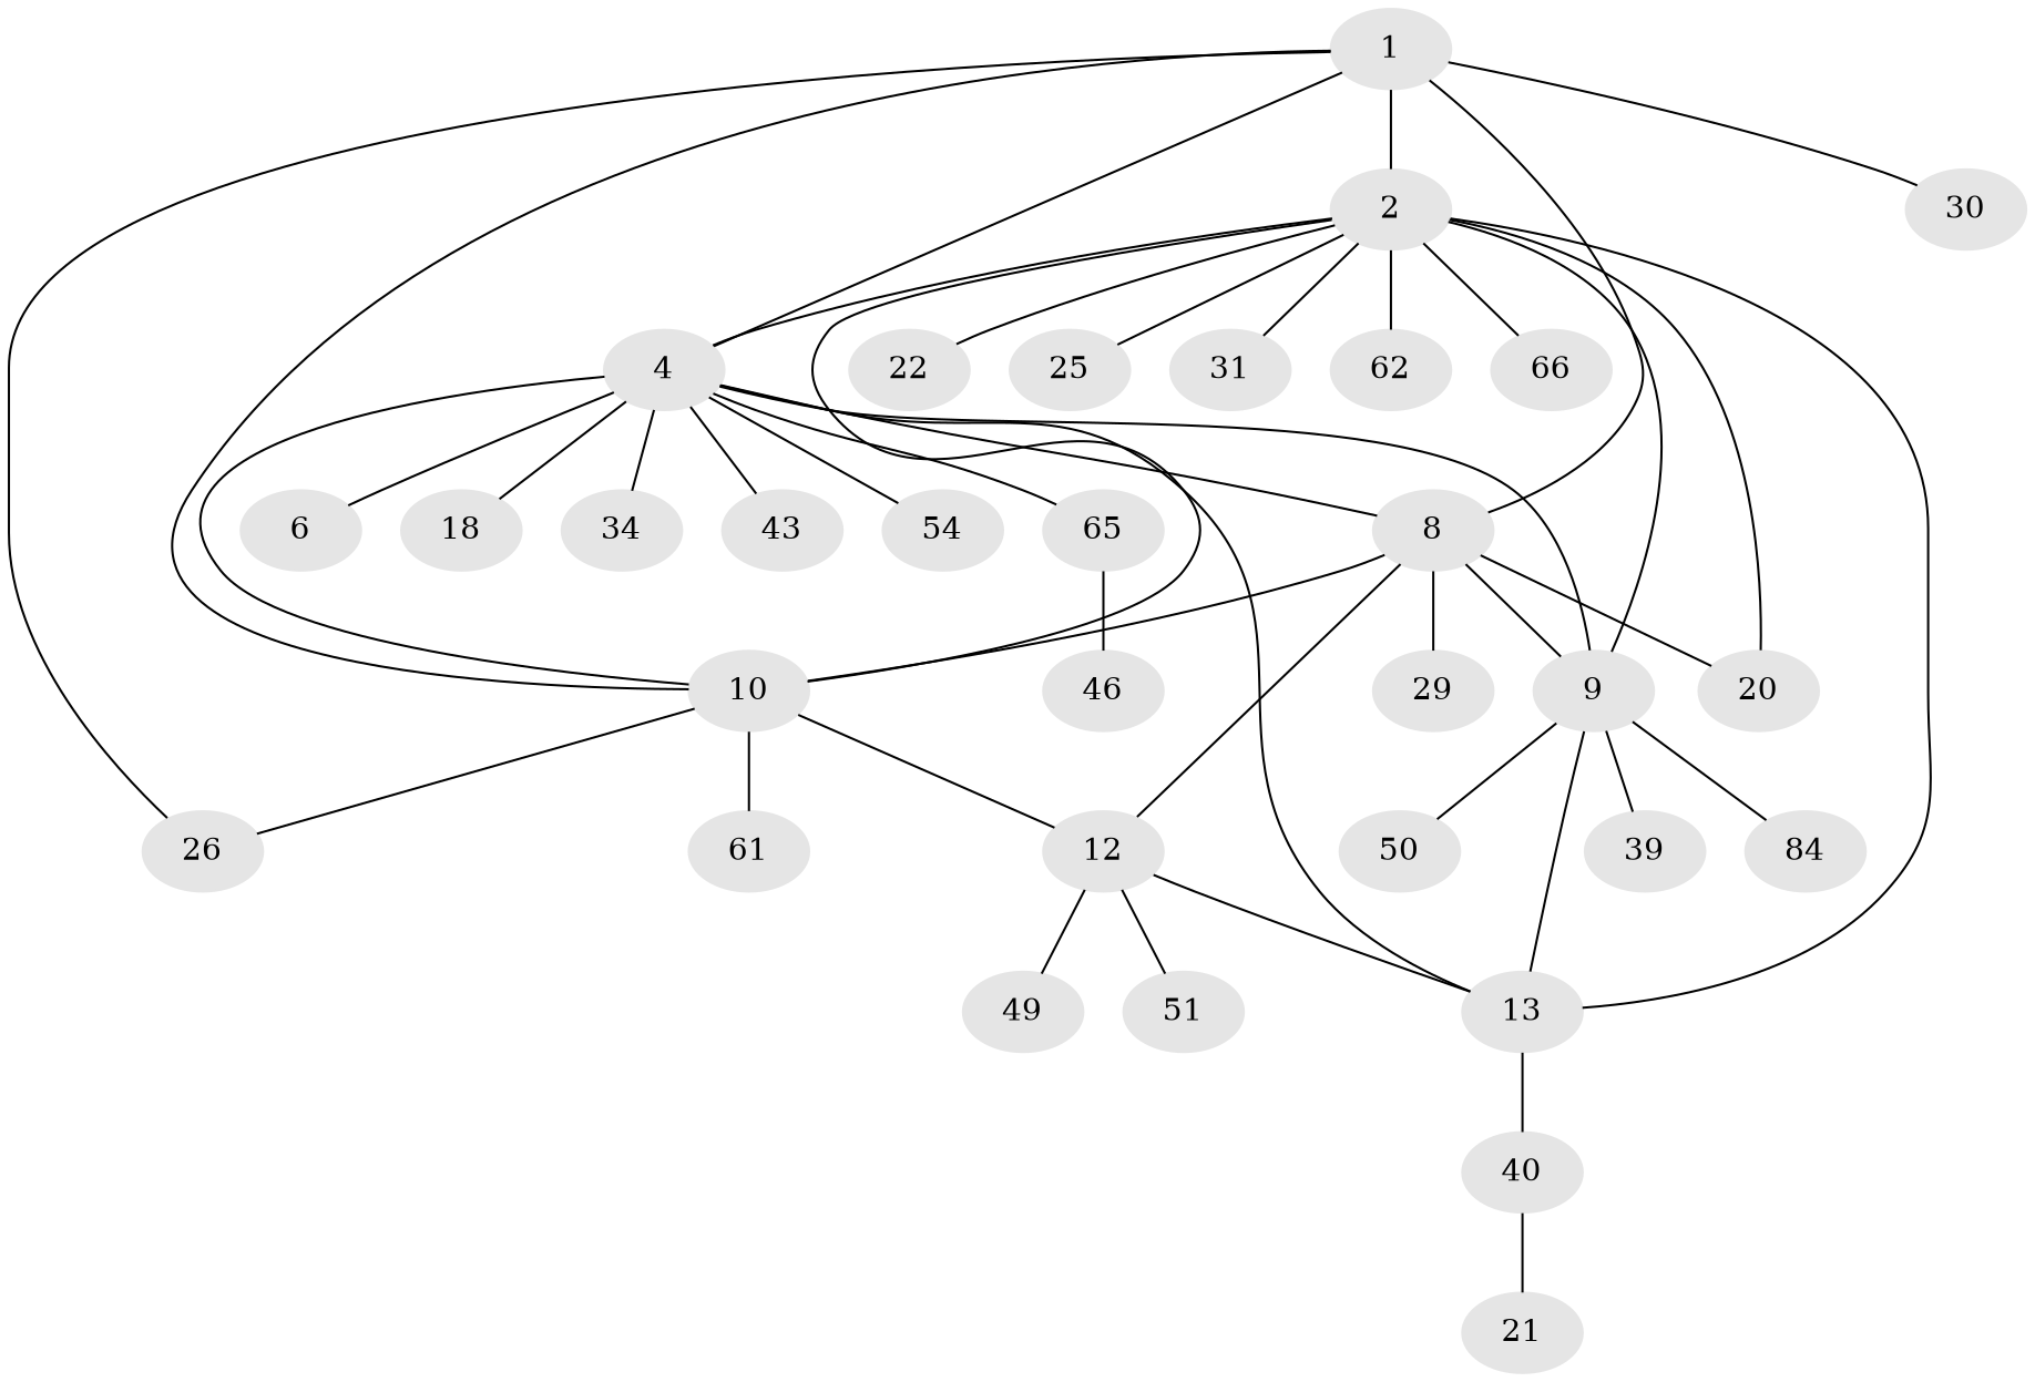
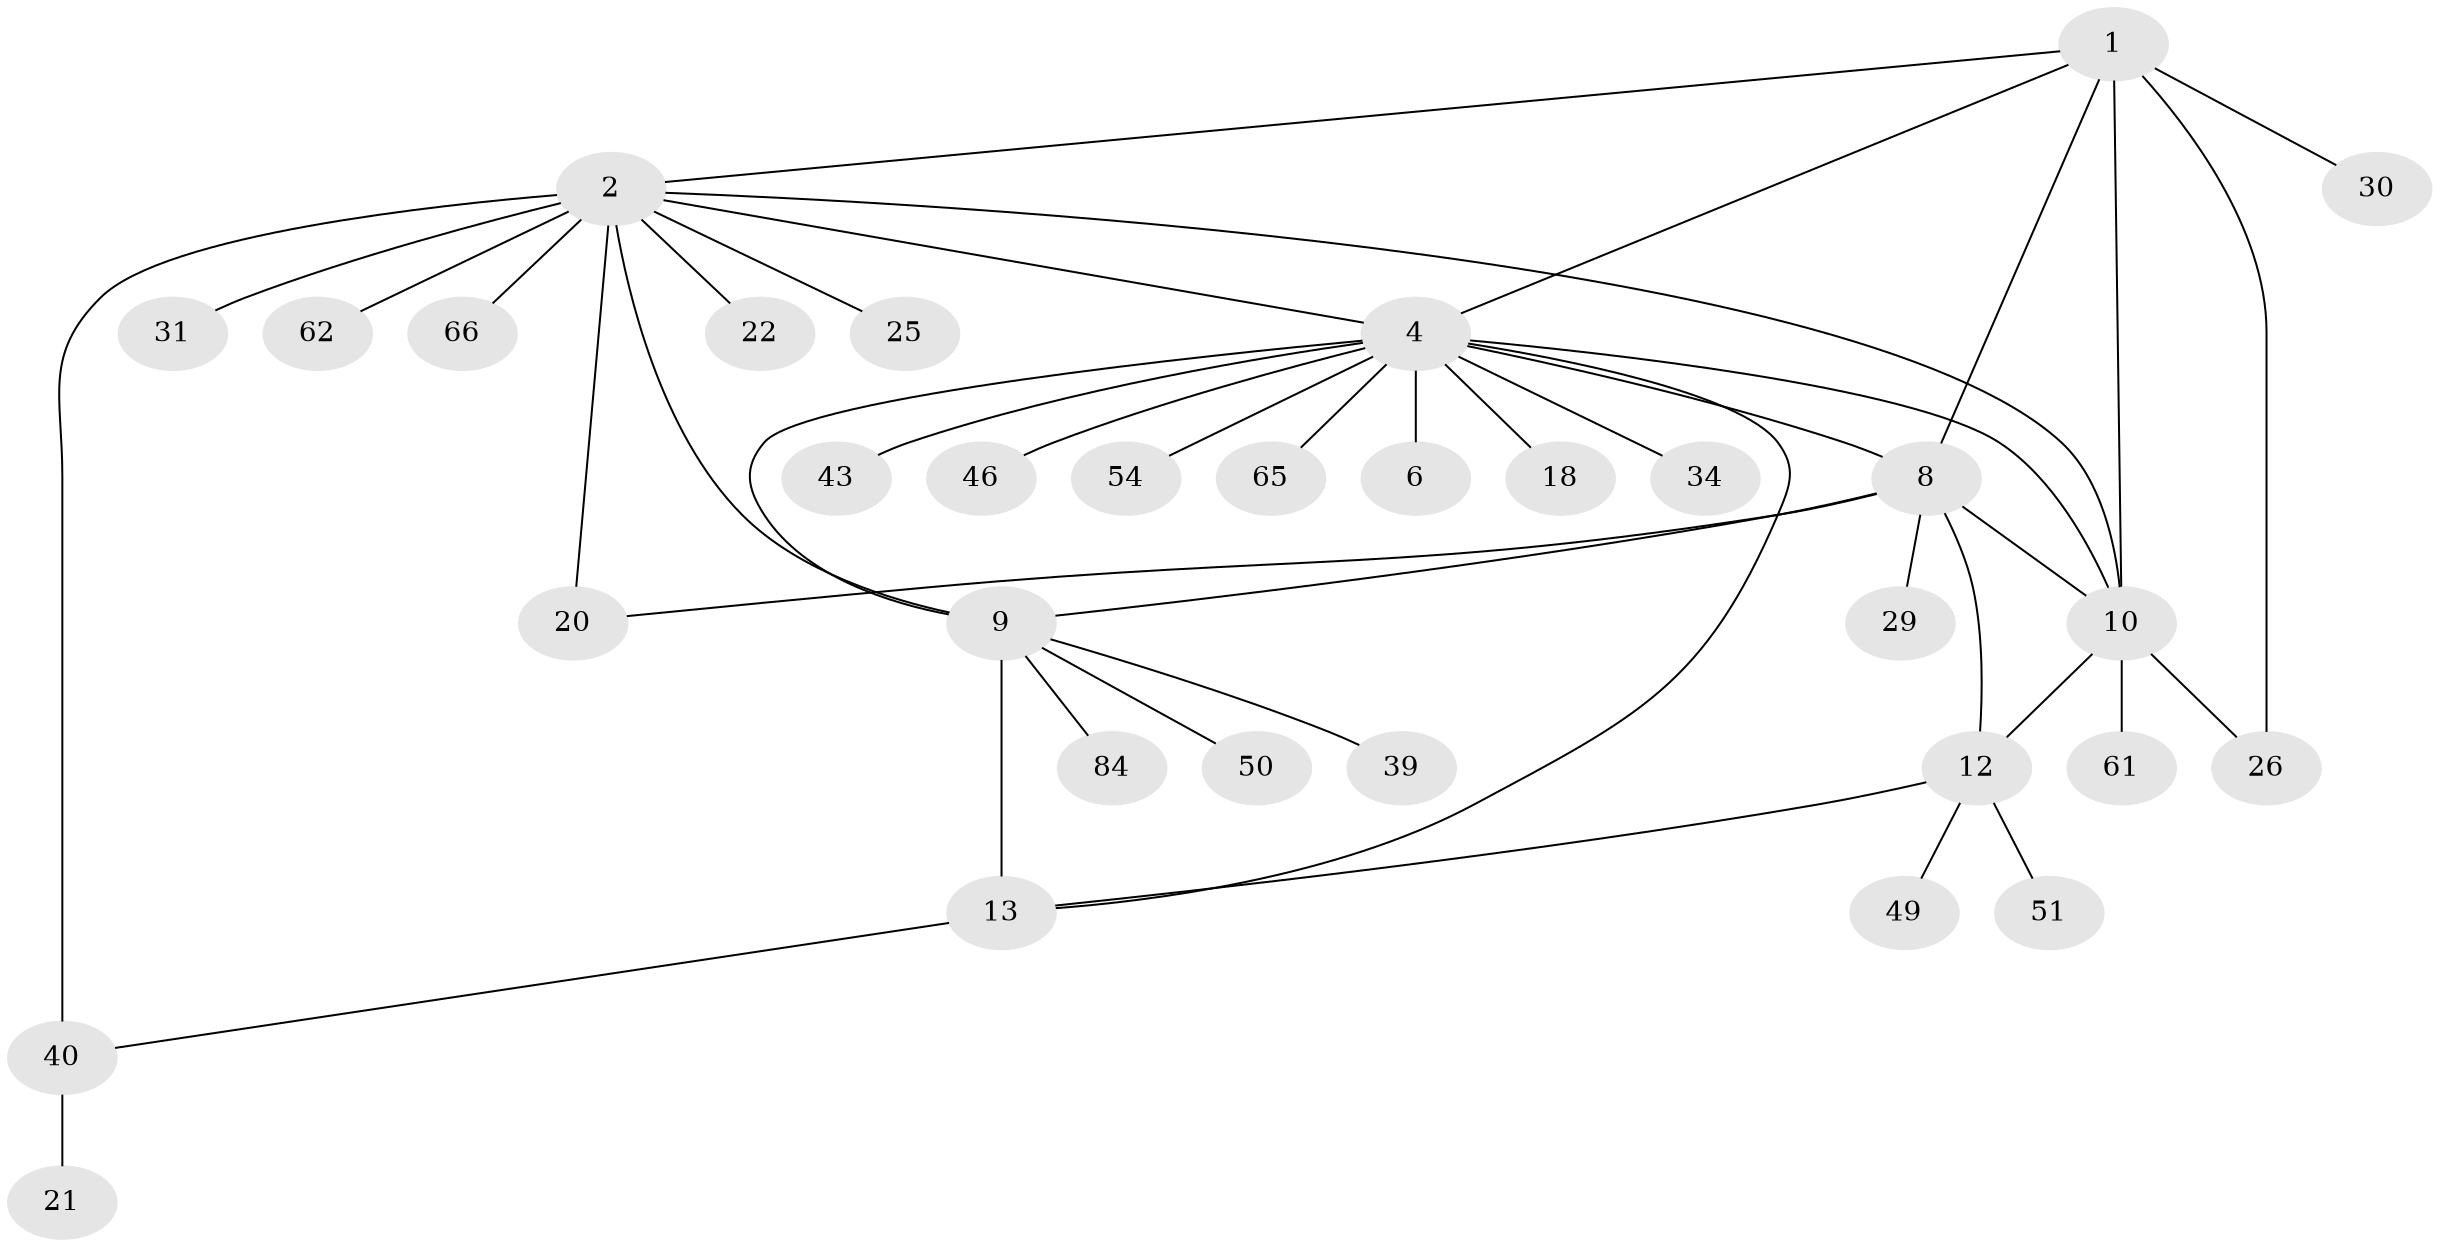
  graph {
    node [color=gray90 style=filled]
    1 [super="+3+52+53+60+27"]
    2 [super="+7+16+58+45+37+23+32"]
    4 [super="+5"]
    8 [super="+28+11+38+36+47"]
    10
    26 [super="+41"]
    30
    9 [super="+19+15"]
    13 [super="+24+14+63+67"]
    22
    25
    31
    62
    66
    20 [super="+56"]
    6 [super="+57"]
    18
    34
    43
    46
    54
    65
    12
    29
    61
    39
    n27 [label=84]
    50
    40
    49
    51
    21
    1 -- 2 [weight=2]
    1 -- 4
    1 -- 8
    1 -- 10
    1 -- 26
    1 -- 30
    2 -- 4
    2 -- 10
    2 -- 9
-   2 -- 13 [weight=2]
+   2 -- 40 [weight=2]
    2 -- 22
    2 -- 25
    2 -- 31
    2 -- 62
    2 -- 66
    2 -- 20 [weight=2]
    4 -- 8
    4 -- 10
    4 -- 9
    4 -- 13
    4 -- 6 [weight=2]
    4 -- 18
    4 -- 34
    4 -- 43
-   65 -- 46
+   4 -- 46
    4 -- 54
    4 -- 65
    8 -- 10
    8 -- 9
    8 -- 20
    8 -- 12
    8 -- 29
    10 -- 26
    10 -- 12
    10 -- 61
    9 -- 13 [weight=3]
    9 -- 39
    9 -- n27
    9 -- 50
    13 -- 40
    12 -- 13
    12 -- 49
    12 -- 51
    40 -- 21
  }
